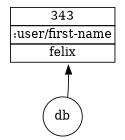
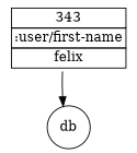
  digraph {
    n1 [label=<   <table border="0" cellborder="1" cellspacing="0">     <tr><td>343</td></tr>     <tr><td>:user/first-name</td></tr>     <tr><td>felix</td></tr>   </table>   > shape=plaintext]
    db [shape=circle]
-   db -> n1
+   n1 -> db
  }
